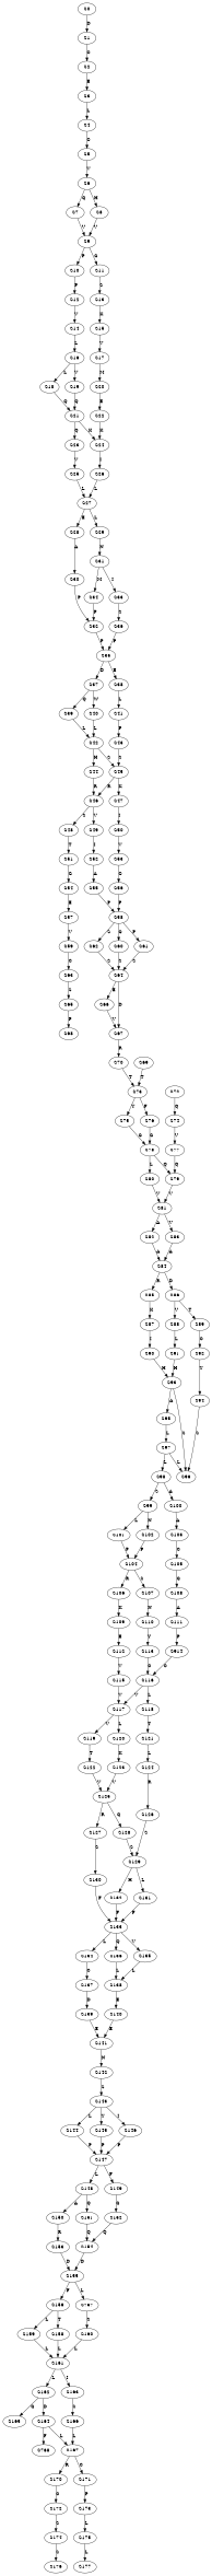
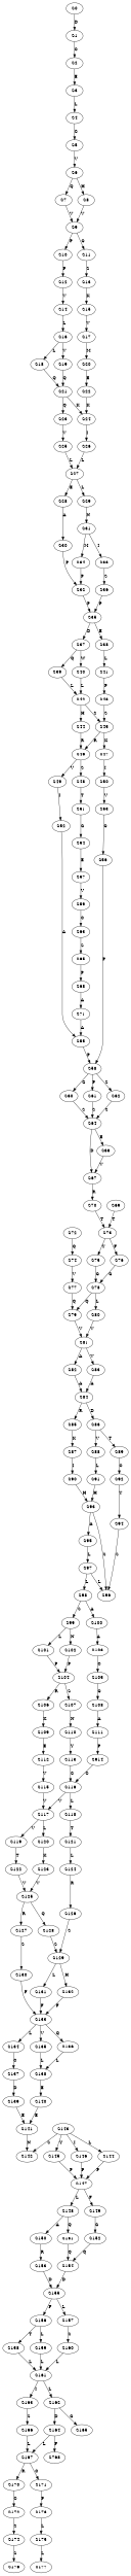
  strict digraph {
    S0
    S1
    S2
    S3
    S4
    S5
    S6
    S7
    S8
    S9
    S10
    S11
    S12
    S13
    S14
    S15
    S16
    S17
    S18
    S19
    S20
    S21
    S22
    S23
    S24
    S25
    S26
    S27
    S28
    S29
    S30
    S31
    S32
    S33
    S34
    S35
    S36
    S37
    S38
    S39
    S40
    S41
    S42
    S43
    S44
    S45
    S46
    S47
    S48
    S49
    S50
    S51
    S52
    S53
    S54
    S55
    S56
    S57
    S58
    S59
    S60
    S61
    S62
    S63
    S64
    S65
    S66
    S67
    S68
    S70
+   S71
    S69
    S73
    S72
    S74
    S75
    S76
    S77
    S78
    S79
    S80
    S81
    S82
    S83
    S84
    S85
    S86
    S87
    S88
    S89
    S90
    S91
    S92
    S93
    S94
    S95
    S96
    S97
    S98
    S99
    S100
    S101
    S102
    S103
    S104
    S105
    S106
    S107
    S108
    S109
    S110
    S111
    S112
    S113
    n115 [label=S914]
    S115
    S116
    S117
    S118
    S119
    S120
    S121
    S122
    S123
    S124
    S125
    S126
    S127
    S128
    S129
    S130
    S131
    S132
    S133
    S134
    S135
    S136
    S137
    S138
    S139
    S140
    S141
    S142
    S143
    S144
    S145
    S146
    S147
    S148
    S149
    S150
    S151
    S152
    S153
    S154
    S155
    S156
-   S157 [label=S757]
+   S157
    S158
    S159
    S160
    S161
    S162
    S163
    S164
    S165
    S166
    S167
    n169 [label=S768]
    S170
    S171
    S172
    S173
    S174
    S175
    S176
    S177
    S0 -> S1 [label=D]
    S1 -> S2 [label=C]
    S2 -> S3 [label=E]
    S3 -> S4 [label=L]
    S4 -> S5 [label=C]
    S5 -> S6 [label=V]
    S6 -> S7 [label=Q]
    S6 -> S8 [label=H]
    S7 -> S9 [label=V]
    S8 -> S9 [label=V]
    S9 -> S10 [label=P]
    S9 -> S11 [label=G]
    S10 -> S12 [label=P]
    S11 -> S13 [label=S]
    S12 -> S14 [label=V]
    S13 -> S15 [label=K]
    S14 -> S16 [label=L]
    S15 -> S17 [label=V]
    S16 -> S18 [label=L]
    S16 -> S19 [label=V]
    S17 -> S20 [label=M]
    S18 -> S21 [label=Q]
    S19 -> S21 [label=Q]
    S20 -> S22 [label=E]
    S21 -> S23 [label=Q]
    S21 -> S24 [label=K]
    S22 -> S24 [label=K]
    S23 -> S25 [label=V]
    S24 -> S26 [label=I]
    S25 -> S27 [label=L]
    S26 -> S27 [label=L]
    S27 -> S28 [label=E]
    S27 -> S29 [label=L]
    S28 -> S30 [label=A]
    S29 -> S31 [label=N]
    S30 -> S32 [label=P]
    S31 -> S33 [label=I]
    S31 -> S34 [label=M]
    S32 -> S35 [label=P]
    S33 -> S36 [label=S]
    S34 -> S32 [label=P]
    S35 -> S37 [label=D]
    S35 -> S38 [label=E]
    S36 -> S35 [label=P]
    S37 -> S39 [label=Q]
    S37 -> S40 [label=W]
    S38 -> S41 [label=L]
    S39 -> S42 [label=L]
    S40 -> S42 [label=L]
    S41 -> S43 [label=P]
    S42 -> S44 [label=H]
    S42 -> S45 [label=S]
    S43 -> S45 [label=S]
    S44 -> S46 [label=R]
    S45 -> S46 [label=R]
    S45 -> S47 [label=K]
    S46 -> S48 [label=S]
    S46 -> S49 [label=V]
    S47 -> S50 [label=I]
    S48 -> S51 [label=T]
    S49 -> S52 [label=I]
    S50 -> S53 [label=V]
    S51 -> S54 [label=G]
    S52 -> S55 [label=A]
    S53 -> S56 [label=G]
    S54 -> S57 [label=E]
    S55 -> S58 [label=P]
    S56 -> S58 [label=P]
    S57 -> S59 [label=V]
    S58 -> S60 [label=G]
    S58 -> S61 [label=P]
    S58 -> S62 [label=S]
    S59 -> S63 [label=C]
    S60 -> S64 [label=S]
    S61 -> S64 [label=S]
    S62 -> S64 [label=S]
    S63 -> S65 [label=S]
    S64 -> S66 [label=E]
    S64 -> S67 [label=D]
    S65 -> S68 [label=P]
    S66 -> S67 [label=V]
    S67 -> S70 [label=R]
+   S68 -> S71 [label=A]
    S70 -> S73 [label=T]
+   S71 -> S55 [label=A]
    S69 -> S73 [label=T]
    S73 -> S75 [label=Y]
    S73 -> S76 [label=F]
    S72 -> S74 [label=Q]
    S74 -> S77 [label=V]
    S75 -> S78 [label=G]
    S76 -> S78 [label=G]
    S77 -> S79 [label=Q]
    S78 -> S79 [label=Q]
    S78 -> S80 [label=L]
    S79 -> S81 [label=V]
    S80 -> S81 [label=V]
    S81 -> S82 [label=A]
    S81 -> S83 [label=V]
    S82 -> S84 [label=A]
    S83 -> S84 [label=A]
    S84 -> S85 [label=R]
    S84 -> S86 [label=D]
    S85 -> S87 [label=K]
    S86 -> S88 [label=V]
    S86 -> S89 [label=T]
    S87 -> S90 [label=I]
    S88 -> S91 [label=L]
    S89 -> S92 [label=C]
    S90 -> S93 [label=H]
    S91 -> S93 [label=H]
    S92 -> S94 [label=Y]
    S93 -> S95 [label=A]
    S93 -> S96 [label=S]
    S94 -> S96 [label=S]
    S95 -> S97 [label=L]
    S97 -> S96 [label=L]
    S97 -> S98 [label=L]
    S98 -> S99 [label=S]
    S98 -> S100 [label=A]
    S99 -> S101 [label=L]
    S99 -> S102 [label=N]
    S100 -> S103 [label=A]
    S101 -> S104 [label=P]
    S102 -> S104 [label=P]
    S103 -> S105 [label=C]
    S104 -> S106 [label=R]
    S104 -> S107 [label=S]
    S105 -> S108 [label=G]
    S106 -> S109 [label=K]
    S107 -> S110 [label=N]
    S108 -> S111 [label=A]
    S109 -> S112 [label=E]
    S110 -> S113 [label=Y]
    S111 -> n115 [label=P]
    S112 -> S115 [label=V]
    S113 -> S116 [label=C]
    n115 -> S116 [label=C]
    S115 -> S117 [label=V]
    S116 -> S117 [label=V]
    S116 -> S118 [label=L]
    S117 -> S119 [label=V]
    S117 -> S120 [label=L]
    S118 -> S121 [label=T]
    S119 -> S122 [label=T]
    S120 -> S123 [label=K]
    S121 -> S124 [label=L]
    S122 -> S125 [label=V]
    S123 -> S125 [label=V]
    S124 -> S126 [label=R]
    S125 -> S127 [label=R]
    S125 -> S128 [label=Q]
    S126 -> S129 [label=S]
    S127 -> S130 [label=S]
    S128 -> S129 [label=S]
    S129 -> S131 [label=L]
    S129 -> S132 [label=H]
    S130 -> S133 [label=F]
    S131 -> S133 [label=F]
    S132 -> S133 [label=F]
    S133 -> S134 [label=L]
    S133 -> S135 [label=V]
    S133 -> S136 [label=Q]
    S134 -> S137 [label=C]
    S135 -> S138 [label=L]
    S136 -> S138 [label=L]
    S137 -> S139 [label=D]
    S138 -> S140 [label=E]
    S139 -> S141 [label=E]
    S140 -> S141 [label=E]
    S141 -> S142 [label=N]
-   S142 -> S143 [label=S]
+   S143 -> S142 [label=S]
    S143 -> S144 [label=L]
    S143 -> S145 [label=Y]
    S143 -> S146 [label=I]
    S144 -> S147 [label=P]
    S145 -> S147 [label=P]
    S146 -> S147 [label=P]
    S147 -> S148 [label=L]
    S147 -> S149 [label=F]
    S148 -> S150 [label=A]
    S148 -> S151 [label=Q]
    S149 -> S152 [label=G]
    S150 -> S153 [label=R]
    S151 -> S154 [label=Q]
    S152 -> S154 [label=Q]
    S153 -> S155 [label=D]
    S154 -> S155 [label=D]
    S155 -> S156 [label=F]
    S155 -> S157 [label=L]
    S156 -> S158 [label=T]
    S156 -> S159 [label=L]
    S157 -> S160 [label=S]
    S158 -> S161 [label=L]
    S159 -> S161 [label=L]
    S160 -> S161 [label=L]
    S161 -> S162 [label=L]
    S161 -> S163 [label=I]
    S162 -> S164 [label=D]
    S162 -> S165 [label=G]
    S163 -> S166 [label=S]
    S164 -> S167 [label=L]
    S164 -> n169 [label=F]
    S166 -> S167 [label=L]
    S167 -> S170 [label=R]
    S167 -> S171 [label=C]
    S170 -> S172 [label=C]
    S171 -> S173 [label=P]
    S172 -> S174 [label=S]
    S173 -> S175 [label=L]
    S174 -> S176 [label=S]
    S175 -> S177 [label=L]
  }
